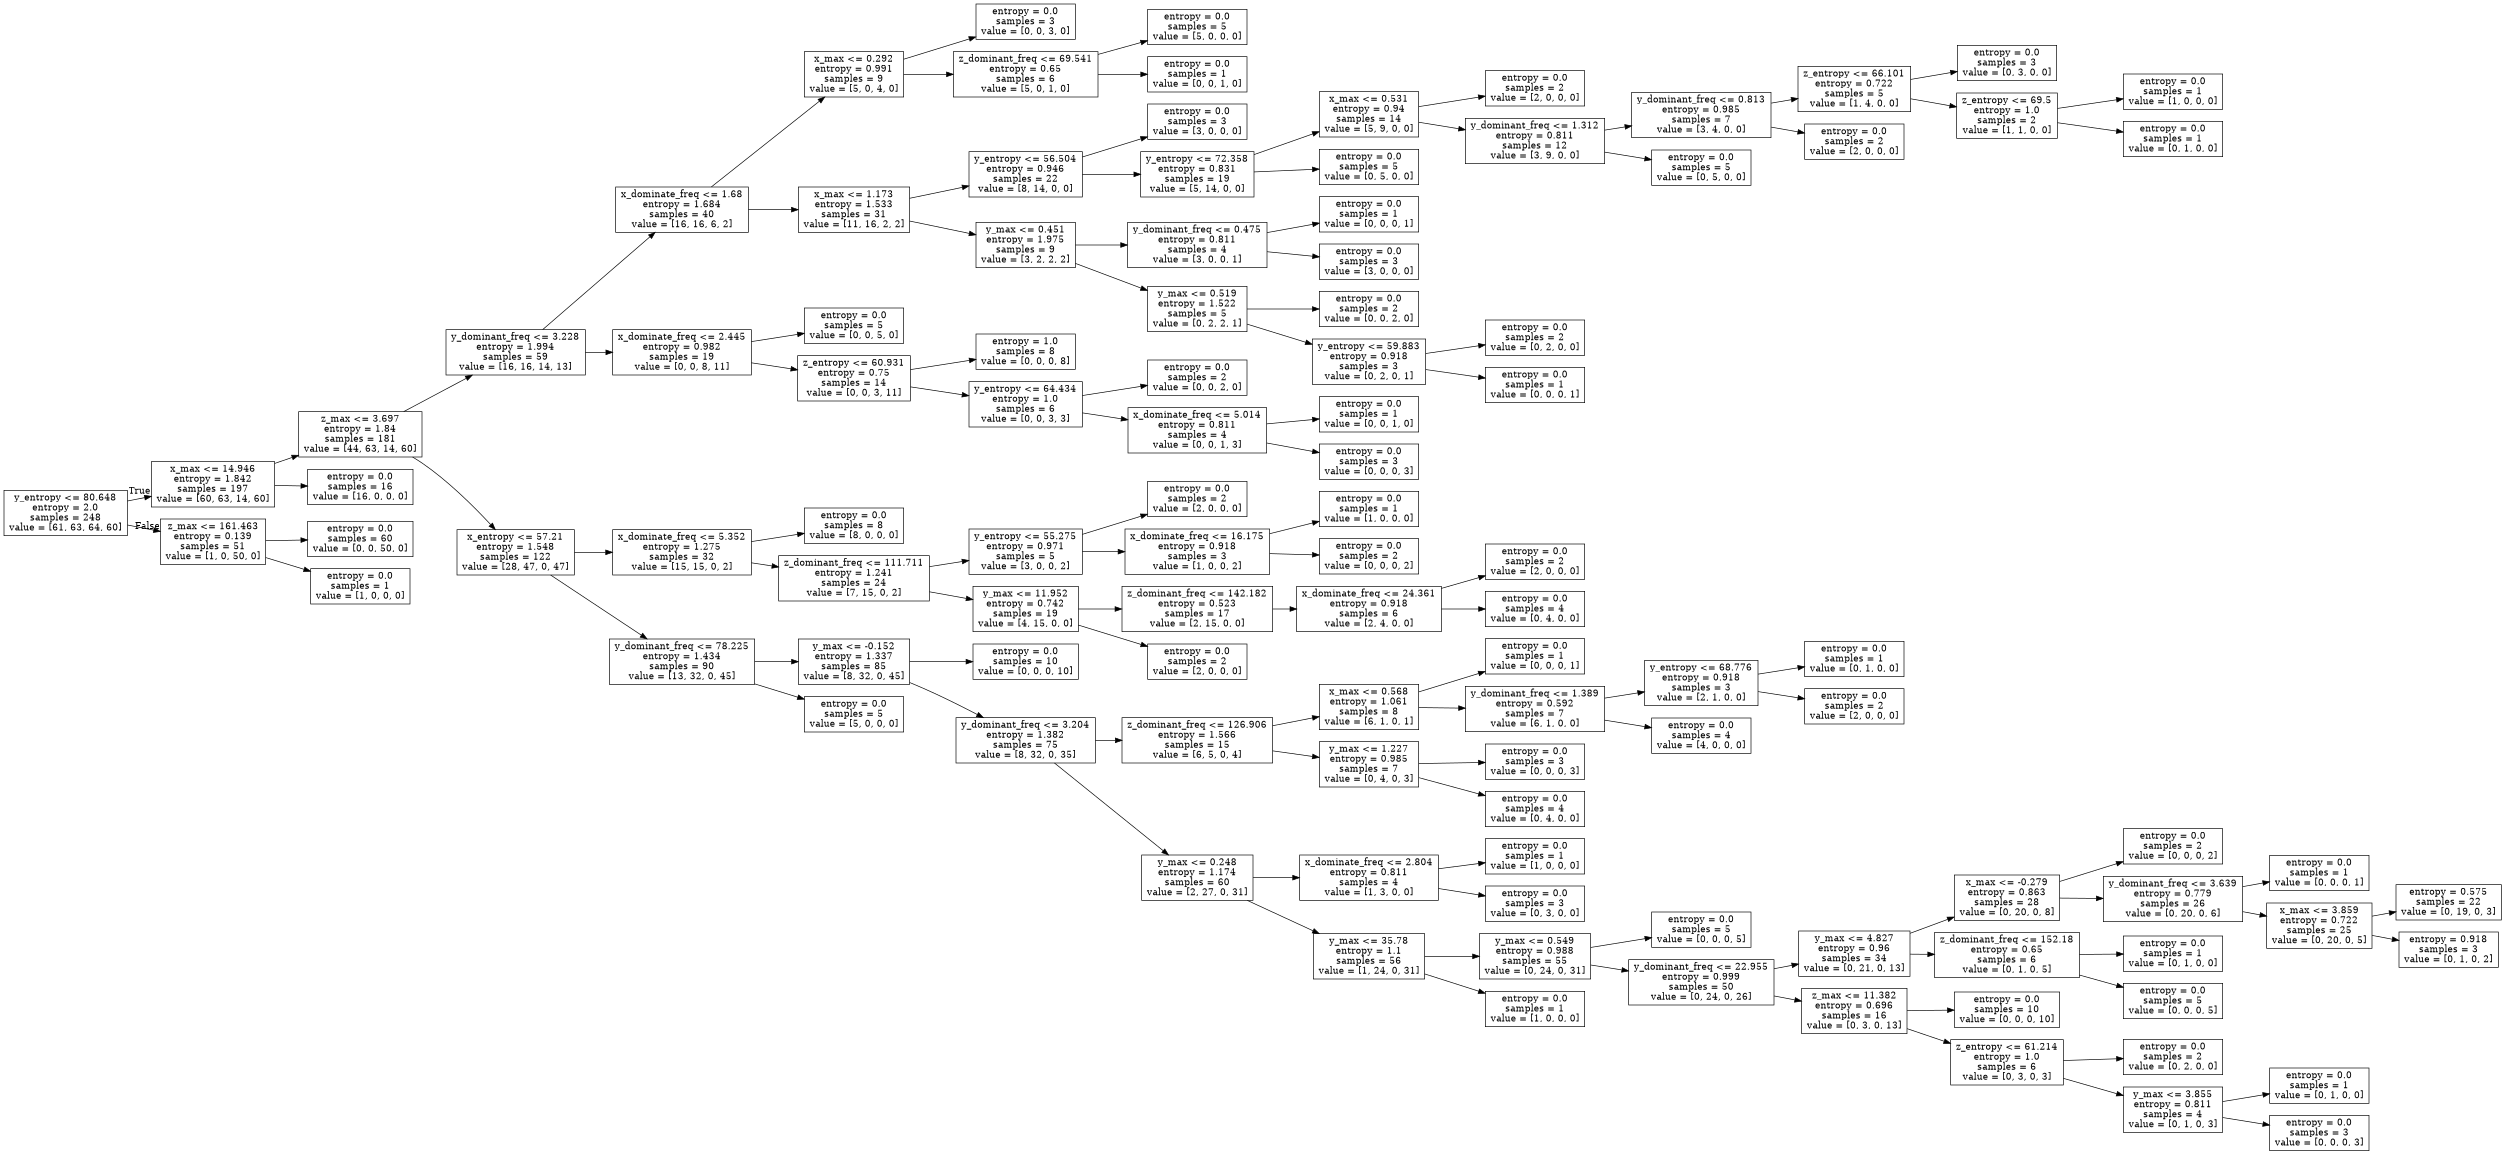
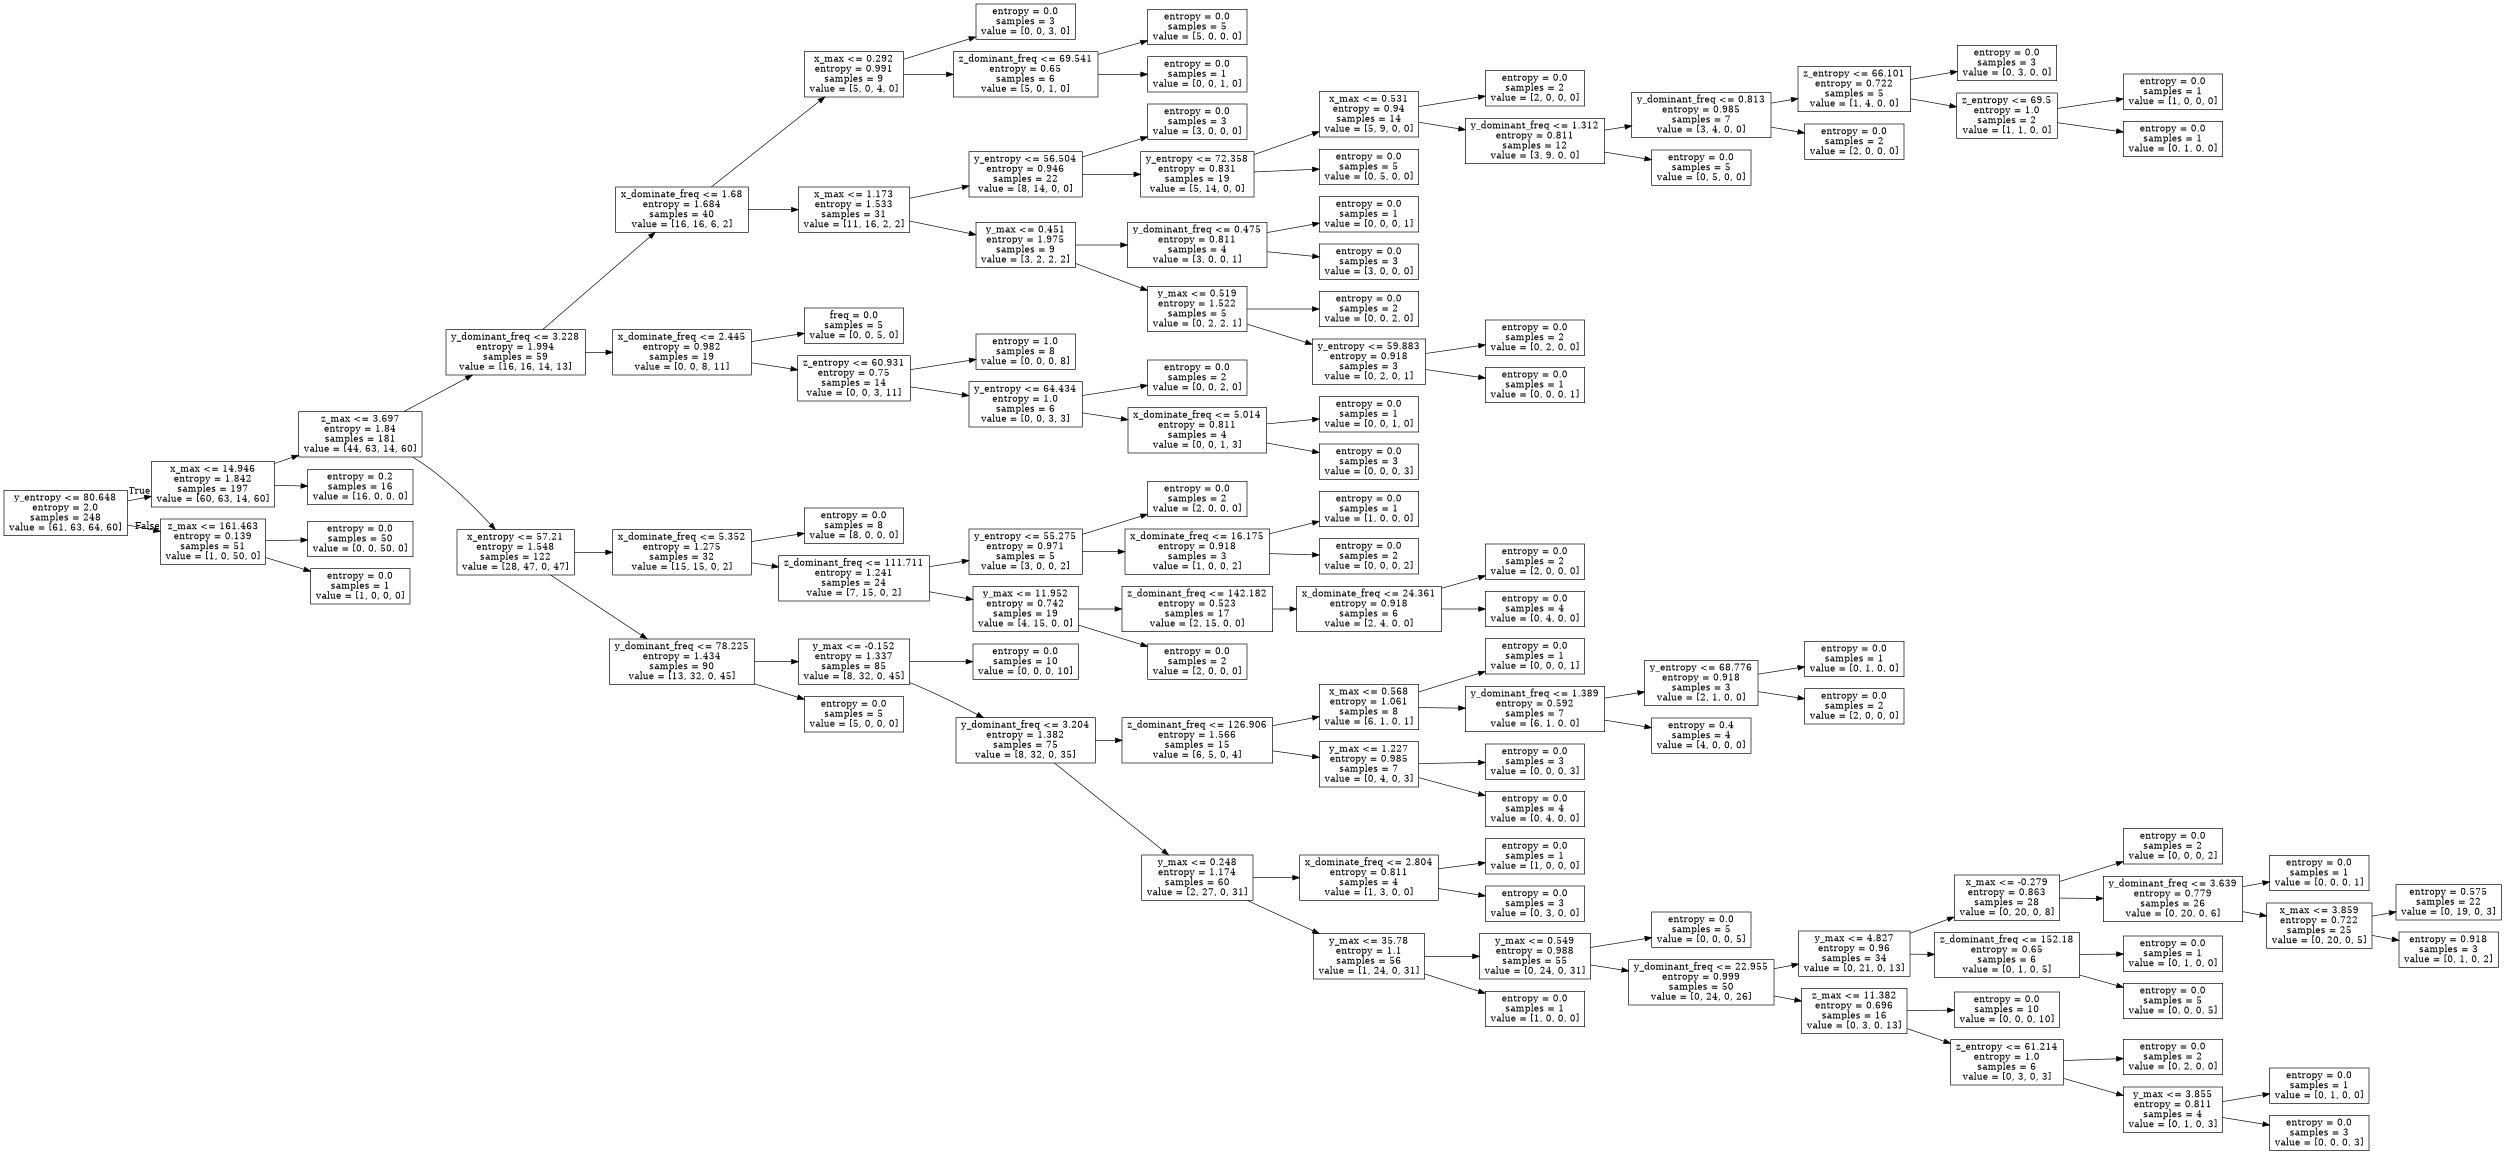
  digraph {
    rankdir=LR
    node [shape=box]
    n1 [label="y_entropy <= 80.648\nentropy = 2.0\nsamples = 248\nvalue = [61, 63, 64, 60]"]
    n2 [label="x_max <= 14.946\nentropy = 1.842\nsamples = 197\nvalue = [60, 63, 14, 60]"]
    n3 [label="z_max <= 161.463\nentropy = 0.139\nsamples = 51\nvalue = [1, 0, 50, 0]"]
    n4 [label="z_max <= 3.697\nentropy = 1.84\nsamples = 181\nvalue = [44, 63, 14, 60]"]
-   n5 [label="entropy = 0.0\nsamples = 16\nvalue = [16, 0, 0, 0]"]
-   n6 [label="entropy = 0.0\nsamples = 60\nvalue = [0, 0, 50, 0]"]
+   n5 [label="entropy = 0.2\nsamples = 16\nvalue = [16, 0, 0, 0]"]
+   n6 [label="entropy = 0.0\nsamples = 50\nvalue = [0, 0, 50, 0]"]
    n7 [label="entropy = 0.0\nsamples = 1\nvalue = [1, 0, 0, 0]"]
    n8 [label="y_dominant_freq <= 3.228\nentropy = 1.994\nsamples = 59\nvalue = [16, 16, 14, 13]"]
    n9 [label="x_entropy <= 57.21\nentropy = 1.548\nsamples = 122\nvalue = [28, 47, 0, 47]"]
    n10 [label="x_dominate_freq <= 1.68\nentropy = 1.684\nsamples = 40\nvalue = [16, 16, 6, 2]"]
    n11 [label="x_dominate_freq <= 2.445\nentropy = 0.982\nsamples = 19\nvalue = [0, 0, 8, 11]"]
    n12 [label="x_dominate_freq <= 5.352\nentropy = 1.275\nsamples = 32\nvalue = [15, 15, 0, 2]"]
    n13 [label="y_dominant_freq <= 78.225\nentropy = 1.434\nsamples = 90\nvalue = [13, 32, 0, 45]"]
    n14 [label="x_max <= 0.292\nentropy = 0.991\nsamples = 9\nvalue = [5, 0, 4, 0]"]
    n15 [label="x_max <= 1.173\nentropy = 1.533\nsamples = 31\nvalue = [11, 16, 2, 2]"]
-   n16 [label="entropy = 0.0\nsamples = 5\nvalue = [0, 0, 5, 0]"]
+   n16 [label="freq = 0.0\nsamples = 5\nvalue = [0, 0, 5, 0]"]
    n17 [label="z_entropy <= 60.931\nentropy = 0.75\nsamples = 14\nvalue = [0, 0, 3, 11]"]
    n18 [label="entropy = 0.0\nsamples = 3\nvalue = [0, 0, 3, 0]"]
    n19 [label="z_dominant_freq <= 69.541\nentropy = 0.65\nsamples = 6\nvalue = [5, 0, 1, 0]"]
    n20 [label="y_entropy <= 56.504\nentropy = 0.946\nsamples = 22\nvalue = [8, 14, 0, 0]"]
    n21 [label="y_max <= 0.451\nentropy = 1.975\nsamples = 9\nvalue = [3, 2, 2, 2]"]
    n22 [label="entropy = 0.0\nsamples = 5\nvalue = [5, 0, 0, 0]"]
    n23 [label="entropy = 0.0\nsamples = 1\nvalue = [0, 0, 1, 0]"]
    n24 [label="entropy = 0.0\nsamples = 3\nvalue = [3, 0, 0, 0]"]
    n25 [label="y_entropy <= 72.358\nentropy = 0.831\nsamples = 19\nvalue = [5, 14, 0, 0]"]
    n26 [label="y_dominant_freq <= 0.475\nentropy = 0.811\nsamples = 4\nvalue = [3, 0, 0, 1]"]
    n27 [label="y_max <= 0.519\nentropy = 1.522\nsamples = 5\nvalue = [0, 2, 2, 1]"]
    n28 [label="x_max <= 0.531\nentropy = 0.94\nsamples = 14\nvalue = [5, 9, 0, 0]"]
    n29 [label="entropy = 0.0\nsamples = 5\nvalue = [0, 5, 0, 0]"]
    n30 [label="entropy = 0.0\nsamples = 2\nvalue = [2, 0, 0, 0]"]
    n31 [label="y_dominant_freq <= 1.312\nentropy = 0.811\nsamples = 12\nvalue = [3, 9, 0, 0]"]
    n32 [label="y_dominant_freq <= 0.813\nentropy = 0.985\nsamples = 7\nvalue = [3, 4, 0, 0]"]
    n33 [label="entropy = 0.0\nsamples = 5\nvalue = [0, 5, 0, 0]"]
    n34 [label="z_entropy <= 66.101\nentropy = 0.722\nsamples = 5\nvalue = [1, 4, 0, 0]"]
    n35 [label="entropy = 0.0\nsamples = 2\nvalue = [2, 0, 0, 0]"]
    n36 [label="entropy = 0.0\nsamples = 3\nvalue = [0, 3, 0, 0]"]
    n37 [label="z_entropy <= 69.5\nentropy = 1.0\nsamples = 2\nvalue = [1, 1, 0, 0]"]
    n38 [label="entropy = 0.0\nsamples = 1\nvalue = [1, 0, 0, 0]"]
    n39 [label="entropy = 0.0\nsamples = 1\nvalue = [0, 1, 0, 0]"]
    n40 [label="entropy = 0.0\nsamples = 1\nvalue = [0, 0, 0, 1]"]
    n41 [label="entropy = 0.0\nsamples = 3\nvalue = [3, 0, 0, 0]"]
    n42 [label="entropy = 0.0\nsamples = 2\nvalue = [0, 0, 2, 0]"]
    n43 [label="y_entropy <= 59.883\nentropy = 0.918\nsamples = 3\nvalue = [0, 2, 0, 1]"]
    n44 [label="entropy = 0.0\nsamples = 2\nvalue = [0, 2, 0, 0]"]
    n45 [label="entropy = 0.0\nsamples = 1\nvalue = [0, 0, 0, 1]"]
    n46 [label="entropy = 1.0\nsamples = 8\nvalue = [0, 0, 0, 8]"]
    n47 [label="y_entropy <= 64.434\nentropy = 1.0\nsamples = 6\nvalue = [0, 0, 3, 3]"]
    n48 [label="entropy = 0.0\nsamples = 2\nvalue = [0, 0, 2, 0]"]
    n49 [label="x_dominate_freq <= 5.014\nentropy = 0.811\nsamples = 4\nvalue = [0, 0, 1, 3]"]
    n50 [label="entropy = 0.0\nsamples = 1\nvalue = [0, 0, 1, 0]"]
    n51 [label="entropy = 0.0\nsamples = 3\nvalue = [0, 0, 0, 3]"]
    n52 [label="entropy = 0.0\nsamples = 8\nvalue = [8, 0, 0, 0]"]
    n53 [label="z_dominant_freq <= 111.711\nentropy = 1.241\nsamples = 24\nvalue = [7, 15, 0, 2]"]
    n54 [label="y_max <= -0.152\nentropy = 1.337\nsamples = 85\nvalue = [8, 32, 0, 45]"]
    n55 [label="entropy = 0.0\nsamples = 5\nvalue = [5, 0, 0, 0]"]
    n56 [label="y_entropy <= 55.275\nentropy = 0.971\nsamples = 5\nvalue = [3, 0, 0, 2]"]
    n57 [label="y_max <= 11.952\nentropy = 0.742\nsamples = 19\nvalue = [4, 15, 0, 0]"]
    n58 [label="entropy = 0.0\nsamples = 2\nvalue = [2, 0, 0, 0]"]
    n59 [label="x_dominate_freq <= 16.175\nentropy = 0.918\nsamples = 3\nvalue = [1, 0, 0, 2]"]
    n60 [label="z_dominant_freq <= 142.182\nentropy = 0.523\nsamples = 17\nvalue = [2, 15, 0, 0]"]
    n61 [label="entropy = 0.0\nsamples = 2\nvalue = [2, 0, 0, 0]"]
    n62 [label="entropy = 0.0\nsamples = 1\nvalue = [1, 0, 0, 0]"]
    n63 [label="entropy = 0.0\nsamples = 2\nvalue = [0, 0, 0, 2]"]
    n64 [label="x_dominate_freq <= 24.361\nentropy = 0.918\nsamples = 6\nvalue = [2, 4, 0, 0]"]
    n65 [label="entropy = 0.0\nsamples = 2\nvalue = [2, 0, 0, 0]"]
    n66 [label="entropy = 0.0\nsamples = 4\nvalue = [0, 4, 0, 0]"]
    n67 [label="entropy = 0.0\nsamples = 10\nvalue = [0, 0, 0, 10]"]
    n68 [label="y_dominant_freq <= 3.204\nentropy = 1.382\nsamples = 75\nvalue = [8, 32, 0, 35]"]
    n69 [label="z_dominant_freq <= 126.906\nentropy = 1.566\nsamples = 15\nvalue = [6, 5, 0, 4]"]
    n70 [label="y_max <= 0.248\nentropy = 1.174\nsamples = 60\nvalue = [2, 27, 0, 31]"]
    n71 [label="x_max <= 0.568\nentropy = 1.061\nsamples = 8\nvalue = [6, 1, 0, 1]"]
    n72 [label="y_max <= 1.227\nentropy = 0.985\nsamples = 7\nvalue = [0, 4, 0, 3]"]
    n73 [label="x_dominate_freq <= 2.804\nentropy = 0.811\nsamples = 4\nvalue = [1, 3, 0, 0]"]
    n74 [label="y_max <= 35.78\nentropy = 1.1\nsamples = 56\nvalue = [1, 24, 0, 31]"]
    n75 [label="entropy = 0.0\nsamples = 1\nvalue = [0, 0, 0, 1]"]
    n76 [label="y_dominant_freq <= 1.389\nentropy = 0.592\nsamples = 7\nvalue = [6, 1, 0, 0]"]
    n77 [label="entropy = 0.0\nsamples = 3\nvalue = [0, 0, 0, 3]"]
    n78 [label="entropy = 0.0\nsamples = 4\nvalue = [0, 4, 0, 0]"]
    n79 [label="y_entropy <= 68.776\nentropy = 0.918\nsamples = 3\nvalue = [2, 1, 0, 0]"]
-   n80 [label="entropy = 0.0\nsamples = 4\nvalue = [4, 0, 0, 0]"]
+   n80 [label="entropy = 0.4\nsamples = 4\nvalue = [4, 0, 0, 0]"]
    n81 [label="entropy = 0.0\nsamples = 1\nvalue = [0, 1, 0, 0]"]
    n82 [label="entropy = 0.0\nsamples = 2\nvalue = [2, 0, 0, 0]"]
    n83 [label="entropy = 0.0\nsamples = 1\nvalue = [1, 0, 0, 0]"]
    n84 [label="entropy = 0.0\nsamples = 3\nvalue = [0, 3, 0, 0]"]
    n85 [label="y_max <= 0.549\nentropy = 0.988\nsamples = 55\nvalue = [0, 24, 0, 31]"]
    n86 [label="entropy = 0.0\nsamples = 1\nvalue = [1, 0, 0, 0]"]
    n87 [label="entropy = 0.0\nsamples = 5\nvalue = [0, 0, 0, 5]"]
    n88 [label="y_dominant_freq <= 22.955\nentropy = 0.999\nsamples = 50\nvalue = [0, 24, 0, 26]"]
    n89 [label="y_max <= 4.827\nentropy = 0.96\nsamples = 34\nvalue = [0, 21, 0, 13]"]
    n90 [label="z_max <= 11.382\nentropy = 0.696\nsamples = 16\nvalue = [0, 3, 0, 13]"]
    n91 [label="x_max <= -0.279\nentropy = 0.863\nsamples = 28\nvalue = [0, 20, 0, 8]"]
    n92 [label="z_dominant_freq <= 152.18\nentropy = 0.65\nsamples = 6\nvalue = [0, 1, 0, 5]"]
    n93 [label="entropy = 0.0\nsamples = 10\nvalue = [0, 0, 0, 10]"]
    n94 [label="z_entropy <= 61.214\nentropy = 1.0\nsamples = 6\nvalue = [0, 3, 0, 3]"]
    n95 [label="entropy = 0.0\nsamples = 2\nvalue = [0, 0, 0, 2]"]
    n96 [label="y_dominant_freq <= 3.639\nentropy = 0.779\nsamples = 26\nvalue = [0, 20, 0, 6]"]
    n97 [label="entropy = 0.0\nsamples = 1\nvalue = [0, 1, 0, 0]"]
    n98 [label="entropy = 0.0\nsamples = 5\nvalue = [0, 0, 0, 5]"]
    n99 [label="entropy = 0.0\nsamples = 1\nvalue = [0, 0, 0, 1]"]
    n100 [label="x_max <= 3.859\nentropy = 0.722\nsamples = 25\nvalue = [0, 20, 0, 5]"]
    n101 [label="entropy = 0.575\nsamples = 22\nvalue = [0, 19, 0, 3]"]
    n102 [label="entropy = 0.918\nsamples = 3\nvalue = [0, 1, 0, 2]"]
    n103 [label="entropy = 0.0\nsamples = 2\nvalue = [0, 2, 0, 0]"]
    n104 [label="y_max <= 3.855\nentropy = 0.811\nsamples = 4\nvalue = [0, 1, 0, 3]"]
    n105 [label="entropy = 0.0\nsamples = 1\nvalue = [0, 1, 0, 0]"]
    n106 [label="entropy = 0.0\nsamples = 3\nvalue = [0, 0, 0, 3]"]
    n1 -> n2 [headlabel=True labelangle=45 labeldistance=2.5]
    n1 -> n3 [headlabel=False labelangle=-45 labeldistance=2.5]
    n2 -> n4
    n2 -> n5
    n3 -> n6
    n3 -> n7
    n4 -> n8
    n4 -> n9
    n8 -> n10
    n8 -> n11
    n9 -> n12
    n9 -> n13
    n10 -> n14
    n10 -> n15
    n11 -> n16
    n11 -> n17
    n12 -> n52
    n12 -> n53
    n13 -> n54
    n13 -> n55
    n14 -> n18
    n14 -> n19
    n15 -> n20
    n15 -> n21
    n17 -> n46
    n17 -> n47
    n19 -> n22
    n19 -> n23
    n20 -> n24
    n20 -> n25
    n21 -> n26
    n21 -> n27
    n25 -> n28
    n25 -> n29
    n26 -> n40
    n26 -> n41
    n27 -> n42
    n27 -> n43
    n28 -> n30
    n28 -> n31
    n31 -> n32
    n31 -> n33
    n32 -> n34
    n32 -> n35
    n34 -> n36
    n34 -> n37
    n37 -> n38
    n37 -> n39
    n43 -> n44
    n43 -> n45
    n47 -> n48
    n47 -> n49
    n49 -> n50
    n49 -> n51
    n53 -> n56
    n53 -> n57
    n54 -> n67
    n54 -> n68
    n56 -> n58
    n56 -> n59
    n57 -> n60
    n57 -> n61
    n59 -> n62
    n59 -> n63
    n60 -> n64
    n64 -> n65
    n64 -> n66
    n68 -> n69
    n68 -> n70
    n69 -> n71
    n69 -> n72
    n70 -> n73
    n70 -> n74
    n71 -> n75
    n71 -> n76
    n72 -> n77
    n72 -> n78
    n73 -> n83
    n73 -> n84
    n74 -> n85
    n74 -> n86
    n76 -> n79
    n76 -> n80
    n79 -> n81
    n79 -> n82
    n85 -> n87
    n85 -> n88
    n88 -> n89
    n88 -> n90
    n89 -> n91
    n89 -> n92
    n90 -> n93
    n90 -> n94
    n91 -> n95
    n91 -> n96
    n92 -> n97
    n92 -> n98
    n94 -> n103
    n94 -> n104
    n96 -> n99
    n96 -> n100
    n100 -> n101
    n100 -> n102
    n104 -> n105
    n104 -> n106
  }
